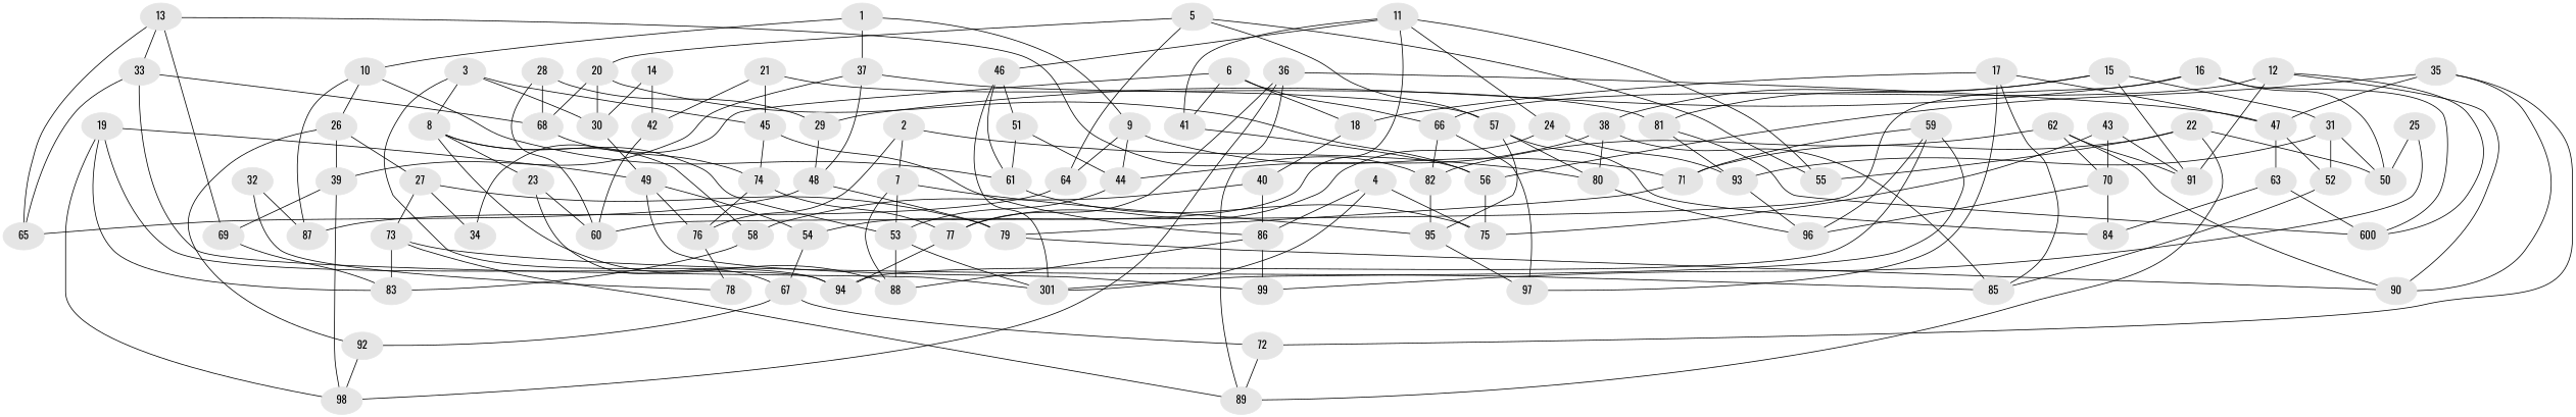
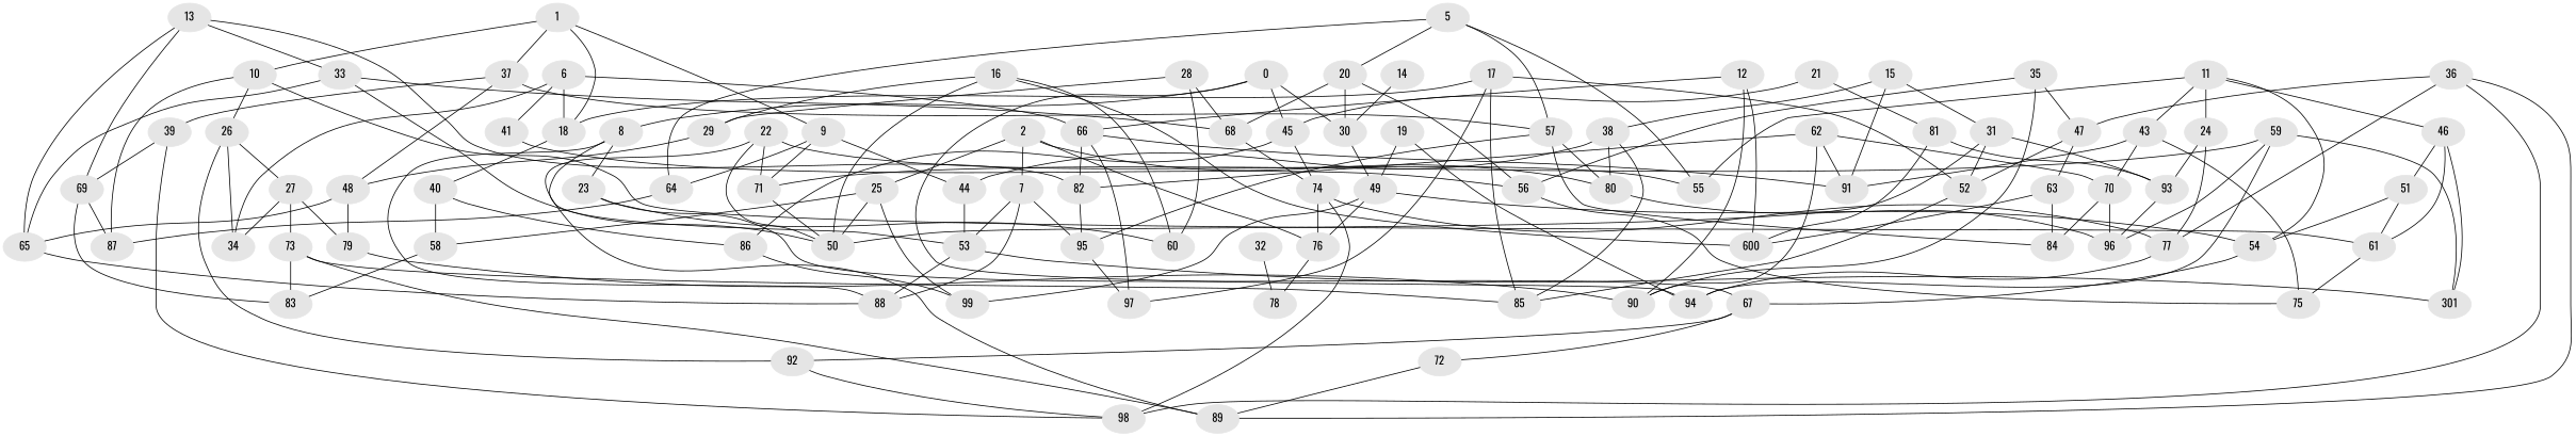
  graph {
    fontname=Oswald
    node [color=gray90 fontname=Oswald style=filled]
    edge [fontname=Oswald]
    1
    9
    10
    18
    37
    64
    44
    71
    26
    61
    87
    40
    57
    48
    39
    2
    7
    25
    76
    80
    88
    95
    53
    50
    99
    58
    78
    96
-   3
+   3 [label=0]
    8
    30
    45
    94
    23
    49
    86
    74
-   4
    75
    n40 [label=301]
    5
    20
    55
    56
    68
    84
    6
    34
    41
    66
    82
    97
    24
    77
    93
    60
    67
    79
    27
    92
    11
    46
    54
    51
    12
    90
    91
    n68 [label=600]
    13
    33
    65
    69
    83
    14
-   42
    63
    15
    31
    38
    81
    52
    85
    16
    29
    17
    19
    98
    21
    22
    89
    72
    73
    28
    32
    35
    47
    36
    43
    70
    59
    62
    1 -- 9
    1 -- 10
+   1 -- 18
    1 -- 37
    9 -- 64
    9 -- 44
    9 -- 71
    10 -- 26
    10 -- 61
    10 -- 87
    18 -- 40
    37 -- 57
    37 -- 48
    37 -- 39
    64 -- 87
    44 -- 53
-   71 -- 79
-   26 -- 39
+   71 -- 50
+   26 -- 34
    26 -- 27
    26 -- 92
    61 -- 75
    40 -- 58
    40 -- 86
    57 -- 80
    57 -- 95
    57 -- 84
    48 -- 79
    48 -- 65
    39 -- 69
    39 -- 98
    2 -- 7
+   2 -- 25
    2 -- 76
    2 -- 80
    7 -- 88
    7 -- 95
    7 -- 53
    25 -- 50
    25 -- 99
-   8 -- 58
+   25 -- 58
    76 -- 78
    80 -- 96
    95 -- 97
    53 -- 88
    53 -- n40
    58 -- 83
    3 -- 8
    3 -- 30
    3 -- 45
    3 -- 94
    8 -- 88
    8 -- 53
    8 -- 23
    30 -- 49
    45 -- 86
    45 -- 74
    23 -- 60
    23 -- 67
    49 -- 76
    49 -- 99
    49 -- 54
    86 -- 99
    74 -- 76
    74 -- 77
-   4 -- 86
-   4 -- 75
-   4 -- n40
    5 -- 64
    5 -- 57
    5 -- 20
    5 -- 55
    20 -- 30
    20 -- 56
    20 -- 68
    56 -- 75
    68 -- 74
    6 -- 18
    6 -- 34
    6 -- 41
    6 -- 66
    41 -- 56
    66 -- 82
    66 -- 97
    82 -- 95
    24 -- 77
    24 -- 93
    77 -- 94
    93 -- 96
    67 -- 92
    67 -- 72
    79 -- 90
    27 -- 34
    27 -- 79
    27 -- 73
    92 -- 98
    11 -- 55
-   11 -- 41
+   11 -- 43
    11 -- 24
    11 -- 46
    11 -- 54
    46 -- 61
    46 -- n40
    46 -- 51
    54 -- 67
    51 -- 61
-   51 -- 44
+   51 -- 54
    12 -- 66
    12 -- 90
-   12 -- 91
+   66 -- 91
    12 -- n68
    13 -- 82
    13 -- 33
    13 -- 65
    13 -- 69
-   33 -- n40
+   33 -- 50
    33 -- 68
    33 -- 65
-   86 -- 88
+   65 -- 88
    69 -- 83
    14 -- 30
-   14 -- 42
-   42 -- 60
    63 -- 84
    63 -- n68
    15 -- 91
    15 -- 31
    15 -- 38
-   15 -- 81
    31 -- 50
    31 -- 93
    31 -- 52
    38 -- 44
    38 -- 80
    38 -- 85
    81 -- 93
    81 -- n68
    52 -- 85
    16 -- 50
    16 -- 60
    16 -- n68
    16 -- 29
    29 -- 48
    17 -- 18
    17 -- 97
-   17 -- 47
+   17 -- 52
    17 -- 85
    19 -- 94
    19 -- 49
-   19 -- 83
-   19 -- 98
+   74 -- 98
    21 -- 45
-   21 -- 42
    21 -- 81
    22 -- 71
    22 -- 50
    22 -- 55
    22 -- 89
    72 -- 89
    73 -- 83
    73 -- 85
    73 -- 89
    28 -- 68
    28 -- 60
    28 -- 29
-   32 -- 87
+   69 -- 87
    32 -- 78
    35 -- 56
    35 -- 90
-   35 -- 72
    35 -- 47
    47 -- 63
    47 -- 52
    36 -- 77
    36 -- 98
    36 -- 89
    36 -- 47
    43 -- 75
    43 -- 91
    43 -- 70
    70 -- 96
    70 -- 84
    59 -- 71
    59 -- 96
    59 -- 94
    59 -- n40
    62 -- 82
    62 -- 90
    62 -- 91
    62 -- 70
  }
